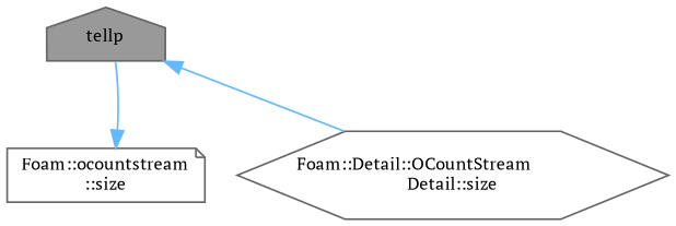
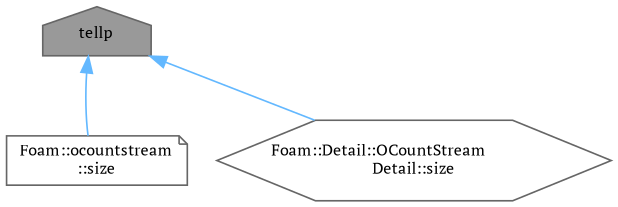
  digraph {
    fontname="PT Serif"
    rankdir=TB
    node [color=grey40 fillcolor=white fontname="PT Serif" fontsize=10 style=filled]
    edge [color=steelblue1 dir=back fontname="PT Serif" fontsize=10 labelfontname=Helvetica labelfontsize=10 style=solid]
    n1 [color=gray40 fillcolor=grey60 fontcolor=black height=0.2 label=tellp shape=house width=0.4]
    n2 [height=0.2 label="Foam::ocountstream\l::size" shape=note width=0.4]
    n3 [height=0.2 label="Foam::Detail::OCountStream\lDetail::size" shape=hexagon width=0.4]
-   n2 -> n1
+   n1 -> n2
    n1 -> n3
  }
